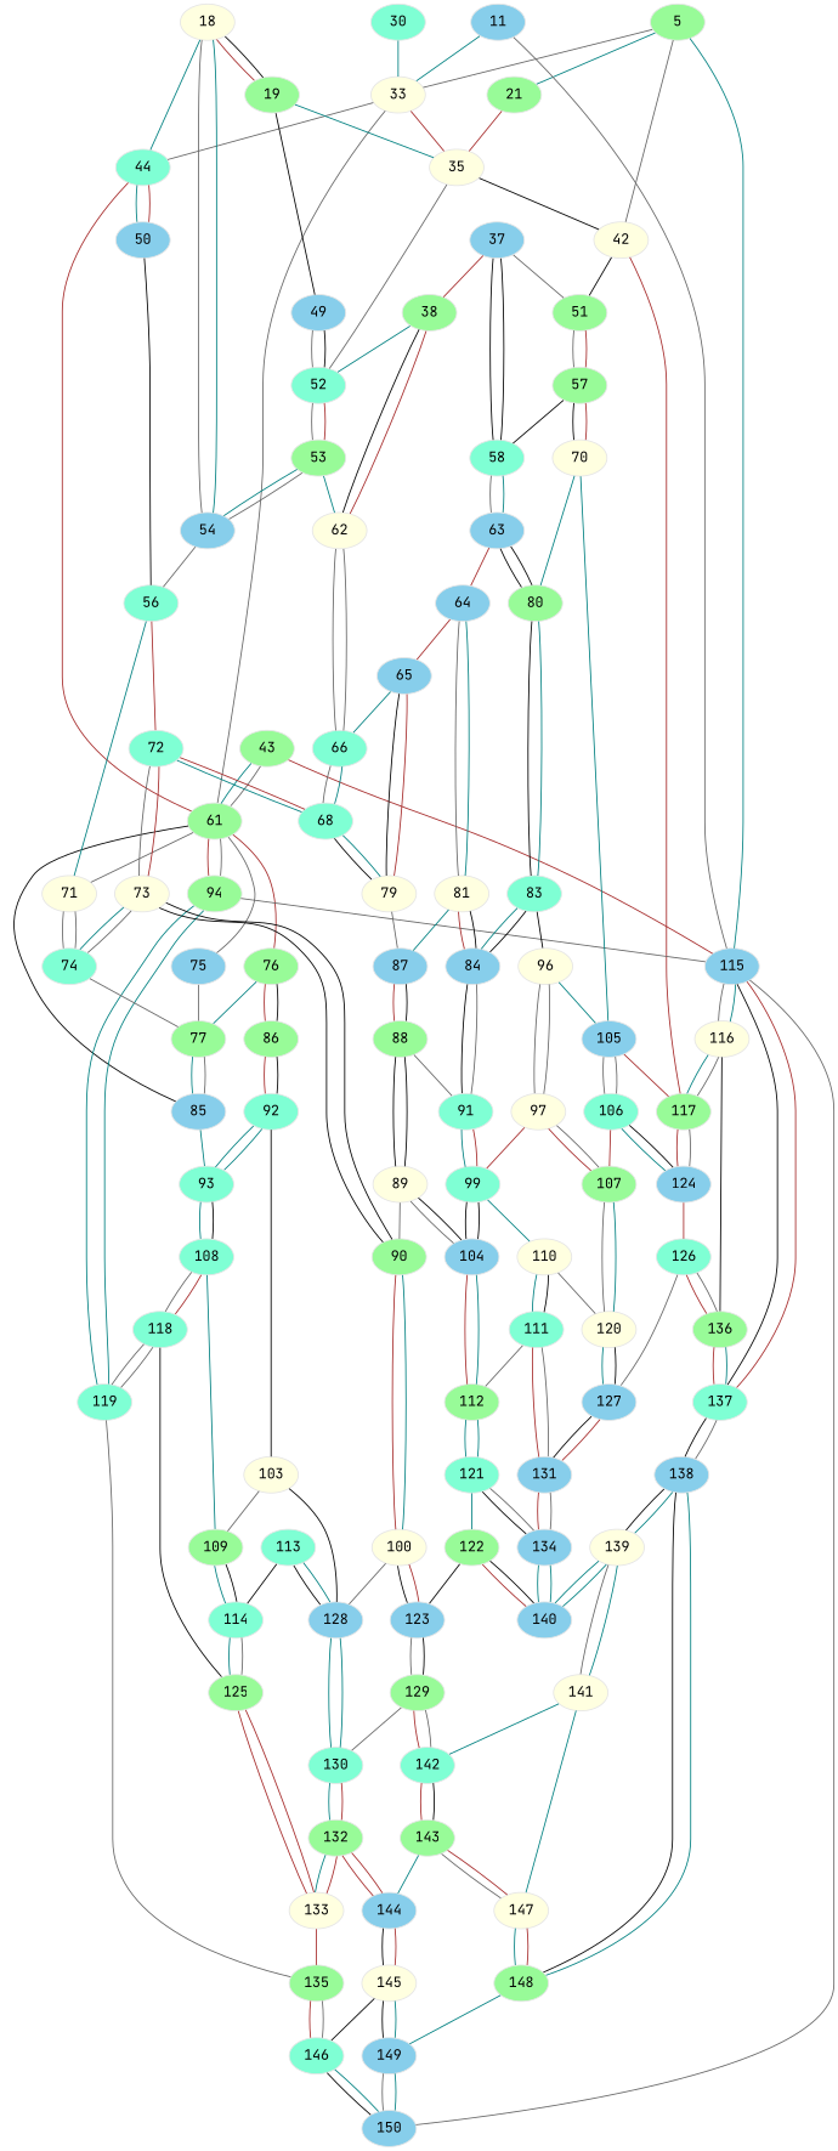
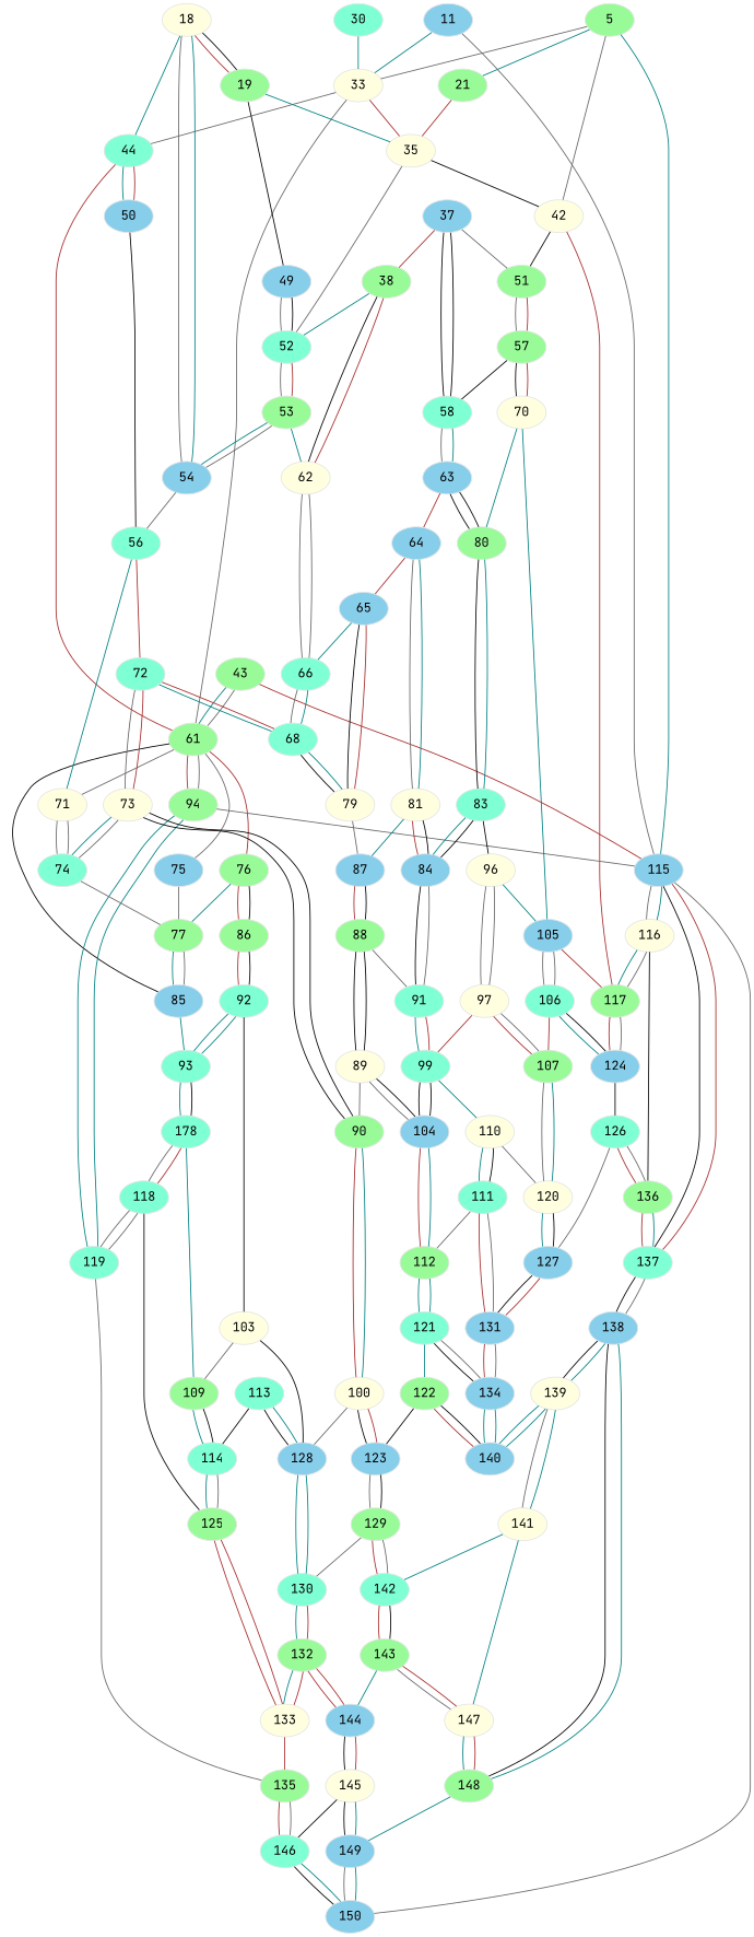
  graph {
    fontname="JetBrains Mono"
    node [color=gray90 fillcolor=palegreen fontname="JetBrains Mono" style=filled]
    edge [color=teal fontname="JetBrains Mono"]
    5 [super="+4+3+2"]
    21 [super="+12"]
    33 [fillcolor=lightyellow super="+32+31"]
    42 [fillcolor=lightyellow super="+41"]
    115 [fillcolor=skyblue super="+95"]
    35 [fillcolor=lightyellow super="+20+13+24"]
    44 [fillcolor=aquamarine super="+34+16+17"]
    61 [super="+60+45"]
    51 [super="+36"]
    117 [super="+67"]
    116 [fillcolor=lightyellow]
    137 [fillcolor=aquamarine]
    150 [fillcolor=skyblue]
    11 [fillcolor=skyblue super="+7"]
    18 [fillcolor=lightyellow]
    19
    54 [fillcolor=skyblue]
    49 [fillcolor=skyblue]
    50 [fillcolor=skyblue]
    56 [fillcolor=aquamarine super="+55"]
    52 [fillcolor=aquamarine super="+39+40"]
    43 [super="+26"]
    71 [fillcolor=lightyellow]
    75 [fillcolor=skyblue]
    76
    85 [fillcolor=skyblue]
    94
    30 [fillcolor=aquamarine super="+14"]
    53
    37 [fillcolor=skyblue]
    38
    58 [fillcolor=aquamarine]
    62 [fillcolor=lightyellow]
    57
    63 [fillcolor=skyblue]
    66 [fillcolor=aquamarine]
    124 [fillcolor=skyblue]
    72 [fillcolor=aquamarine]
    70 [fillcolor=lightyellow]
    74 [fillcolor=aquamarine]
    n41 [fillcolor=aquamarine label=68]
    73 [fillcolor=lightyellow]
    80
    105 [fillcolor=skyblue super="+69"]
    64 [fillcolor=skyblue]
    77
    86
    93 [fillcolor=aquamarine]
    119 [fillcolor=aquamarine]
    65 [fillcolor=skyblue]
    81 [fillcolor=lightyellow]
    83 [fillcolor=aquamarine]
    79 [fillcolor=lightyellow]
    n54 [fillcolor=skyblue label=87]
    84 [fillcolor=skyblue]
    106 [fillcolor=aquamarine]
    90
    100 [fillcolor=lightyellow]
    92 [fillcolor=aquamarine]
    88
    96 [fillcolor=lightyellow super="+87"]
    91 [fillcolor=aquamarine]
    89 [fillcolor=lightyellow]
    97 [fillcolor=lightyellow]
    99 [fillcolor=aquamarine super="+98"]
-   108 [fillcolor=aquamarine]
+   108 [fillcolor=aquamarine label=178]
    103 [fillcolor=lightyellow]
    104 [fillcolor=skyblue]
    112
    123 [fillcolor=skyblue]
    128 [fillcolor=skyblue super="+101+102"]
    110 [fillcolor=lightyellow]
    109
    118 [fillcolor=aquamarine]
    135
    107
    120 [fillcolor=lightyellow]
    111 [fillcolor=aquamarine]
    129
    130 [fillcolor=aquamarine]
    114 [fillcolor=aquamarine]
    121 [fillcolor=aquamarine]
    126 [fillcolor=aquamarine]
    127 [fillcolor=skyblue]
    125
    131 [fillcolor=skyblue]
    134 [fillcolor=skyblue]
    122
    113 [fillcolor=aquamarine]
    133 [fillcolor=lightyellow]
    136
    138 [fillcolor=skyblue]
    146 [fillcolor=aquamarine]
    140 [fillcolor=skyblue]
    142 [fillcolor=aquamarine]
    132
    143
    144 [fillcolor=skyblue]
    145 [fillcolor=lightyellow]
    139 [fillcolor=lightyellow]
    148
    141 [fillcolor=lightyellow]
    149 [fillcolor=skyblue]
    147 [fillcolor=lightyellow]
    5 -- 21 [weight=2]
    5 -- 33 [color=gray40]
    5 -- 42 [color=gray40 weight=2]
    5 -- 115 [weight=2]
    21 -- 35 [color=brown weight=2]
    33 -- 35 [color=brown]
    33 -- 44 [color=gray40 weight=2]
    33 -- 61 [color=gray40]
    42 -- 51 [color=black weight=2]
    42 -- 117 [color=brown]
    115 -- 116 [color=gray40]
    115 -- 116
    115 -- 137 [color=black]
    115 -- 137 [color=brown]
    115 -- 150 [color=gray40]
    35 -- 42 [color=black]
    35 -- 52 [color=gray40]
    44 -- 61 [color=brown]
    44 -- 50 [weight=2]
    44 -- 50 [color=brown]
    61 -- 71 [color=gray40]
    61 -- 75 [color=gray40]
    61 -- 76 [color=brown]
    61 -- 85 [color=black]
    61 -- 94 [color=brown]
    61 -- 94 [color=gray40]
    51 -- 57 [color=gray40]
    51 -- 57 [color=brown]
    117 -- 124 [color=brown]
    117 -- 124 [color=gray40]
    116 -- 117
    116 -- 117 [color=gray40]
    116 -- 136 [color=black]
    137 -- 138 [color=black]
    137 -- 138 [color=gray40]
    11 -- 33
    11 -- 115 [color=gray40]
    18 -- 44
    18 -- 19 [color=brown]
    18 -- 19 [color=black]
    18 -- 54 [color=gray40]
    18 -- 54
    19 -- 35
    19 -- 49 [color=black]
    54 -- 56 [color=gray40]
    49 -- 52 [color=gray40 weight=2]
    49 -- 52 [color=black]
    50 -- 56 [color=black]
    56 -- 71
    56 -- 72 [color=brown]
    52 -- 53 [color=gray40]
    52 -- 53 [color=brown]
    43 -- 115 [color=brown]
    43 -- 61
    43 -- 61 [color=gray40]
    71 -- 74 [color=gray40]
    71 -- 74 [color=gray40]
    75 -- 77 [color=gray40]
    76 -- 77
    76 -- 86 [color=brown]
    76 -- 86 [color=black]
    85 -- 93
    94 -- 115 [color=gray40]
    94 -- 119
    94 -- 119
    30 -- 33 [weight=4]
    53 -- 54
    53 -- 54 [color=gray40]
    53 -- 62
    37 -- 51 [color=gray40]
    37 -- 38 [color=brown]
    37 -- 58 [color=black]
    37 -- 58 [color=black]
    38 -- 52
    38 -- 62 [color=black]
    38 -- 62 [color=brown]
    58 -- 63 [color=gray40]
    58 -- 63
    62 -- 66 [color=gray40]
    62 -- 66 [color=gray40]
    57 -- 58 [color=black]
    57 -- 70 [color=black]
    57 -- 70 [color=brown]
    63 -- 80 [color=black]
    63 -- 80 [color=black]
    63 -- 64 [color=brown]
    66 -- n41 [color=gray40]
    66 -- n41
-   124 -- 126 [color=brown]
+   124 -- 126 [color=black]
    72 -- n41
    72 -- n41 [color=brown]
    72 -- 73 [color=gray40]
    72 -- 73 [color=brown]
    70 -- 80
    70 -- 105
    74 -- 77 [color=gray40]
    n41 -- 79 [color=black]
    n41 -- 79
    73 -- 74
    73 -- 74 [color=gray40]
    73 -- 90 [color=black]
    73 -- 90 [color=black]
    80 -- 83 [color=black]
    80 -- 83
    105 -- 117 [color=brown]
    105 -- 106 [color=gray40]
    105 -- 106 [color=gray40]
    64 -- 65 [color=brown]
    64 -- 81 [color=gray40]
    64 -- 81
    77 -- 85
    77 -- 85 [color=gray40]
    86 -- 92 [color=brown]
    86 -- 92 [color=black]
    93 -- 108
    93 -- 108 [color=black]
    119 -- 135 [color=gray40]
    65 -- 66
    65 -- 79 [color=black]
    65 -- 79 [color=brown]
    81 -- n54
    81 -- 84 [color=brown]
    81 -- 84 [color=black]
    83 -- 84
    83 -- 84 [color=black]
    83 -- 96 [color=black]
    79 -- n54 [color=gray40]
    n54 -- 88 [color=brown]
    n54 -- 88 [color=black]
    84 -- 91 [color=black]
    84 -- 91 [color=gray40]
    106 -- 124
    106 -- 124 [color=black]
    106 -- 107 [color=brown]
    90 -- 100 [color=brown]
    90 -- 100
    100 -- 123 [color=black]
    100 -- 123 [color=brown]
    100 -- 128 [color=gray40]
    92 -- 93
    92 -- 93
    92 -- 103 [color=black]
    88 -- 91 [color=gray40]
    88 -- 89 [color=black]
    88 -- 89 [color=black]
    96 -- 105 [weight=2]
    96 -- 97 [color=gray40]
    96 -- 97 [color=gray40]
    91 -- 99
    91 -- 99 [color=brown]
    89 -- 90 [color=gray40]
    89 -- 104 [color=gray40]
    89 -- 104 [color=black]
    97 -- 99 [color=brown]
    97 -- 107 [color=brown]
    97 -- 107 [color=gray40]
    99 -- 104 [color=black]
    99 -- 104 [color=black]
    99 -- 110
    108 -- 109
    108 -- 118 [color=gray40]
    108 -- 118 [color=brown]
    103 -- 128 [color=black]
    103 -- 109 [color=gray40]
    104 -- 112 [color=brown]
    104 -- 112
    112 -- 121
    112 -- 121
    123 -- 129 [color=gray40]
    123 -- 129 [color=black]
    128 -- 130
    128 -- 130
    110 -- 120 [color=gray40]
    110 -- 111
    110 -- 111 [color=black]
    109 -- 114
    109 -- 114 [color=black]
    118 -- 119 [color=gray40]
    118 -- 119 [color=gray40]
    118 -- 125 [color=black]
    135 -- 146 [color=brown]
    135 -- 146 [color=gray40]
    107 -- 120 [color=gray40]
    107 -- 120
    120 -- 127
    120 -- 127 [color=black]
    111 -- 112 [color=gray40]
    111 -- 131 [color=brown]
    111 -- 131 [color=gray40]
    129 -- 130 [color=gray40]
    129 -- 142 [color=brown]
    129 -- 142 [color=gray40]
    130 -- 132
    130 -- 132 [color=brown]
    114 -- 125
    114 -- 125 [color=gray40]
    121 -- 134 [color=black]
    121 -- 134 [color=gray40]
    121 -- 122
    126 -- 127 [color=gray40]
    126 -- 136 [color=brown]
    126 -- 136 [color=gray40]
    127 -- 131 [color=black]
    127 -- 131 [color=brown]
    125 -- 133 [color=brown]
    125 -- 133 [color=brown]
    131 -- 134 [color=brown]
    131 -- 134 [color=gray40]
    134 -- 140
    134 -- 140
    122 -- 123 [color=black]
    122 -- 140 [color=brown]
    122 -- 140 [color=black]
    113 -- 128 [color=black weight=2]
    113 -- 128
    113 -- 114 [color=black]
    133 -- 135 [color=brown]
    136 -- 137 [color=brown]
    136 -- 137
    138 -- 139 [color=black]
    138 -- 139
    138 -- 148 [color=black]
    138 -- 148
    146 -- 150 [color=black]
    146 -- 150
    142 -- 143 [color=brown]
    142 -- 143 [color=black]
    132 -- 133
    132 -- 133 [color=brown]
    132 -- 144 [color=brown]
    132 -- 144 [color=brown]
    143 -- 144
    143 -- 147 [color=gray40]
    143 -- 147 [color=brown]
    144 -- 145 [color=black]
    144 -- 145 [color=brown]
    145 -- 146 [color=black]
    145 -- 149 [color=black]
    145 -- 149
    139 -- 140
    139 -- 140
    139 -- 141 [color=gray40]
    139 -- 141
    148 -- 149
    141 -- 142
    141 -- 147
    149 -- 150 [color=gray40]
    149 -- 150
    147 -- 148
    147 -- 148 [color=brown]
  }
